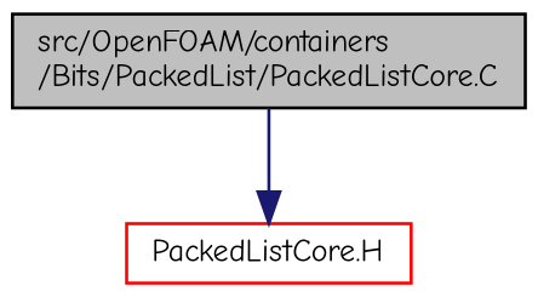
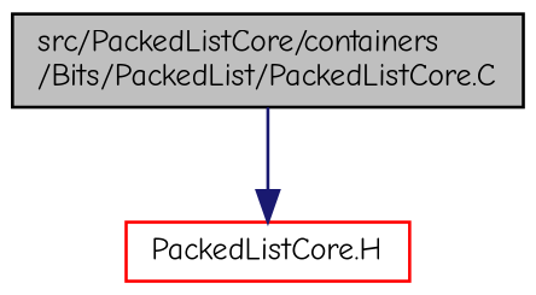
  digraph {
    fontname="Comic Neue"
    node [fontname="Comic Neue" fontsize=10 shape=record]
-   n1 [color=black fillcolor=grey75 fontcolor=black height=0.2 label="src/OpenFOAM/containers\l/Bits/PackedList/PackedListCore.C" style=filled width=0.4]
+   n1 [color=black fillcolor=grey75 fontcolor=black height=0.2 label="src/PackedListCore/containers\l/Bits/PackedList/PackedListCore.C" style=filled width=0.4]
    n2 [color=red height=0.2 label="PackedListCore.H" width=0.4]
    n1 -> n2 [color=midnightblue fontname="Comic Neue" fontsize=10 labelfontname=Helvetica labelfontsize=10 style=solid]
  }
